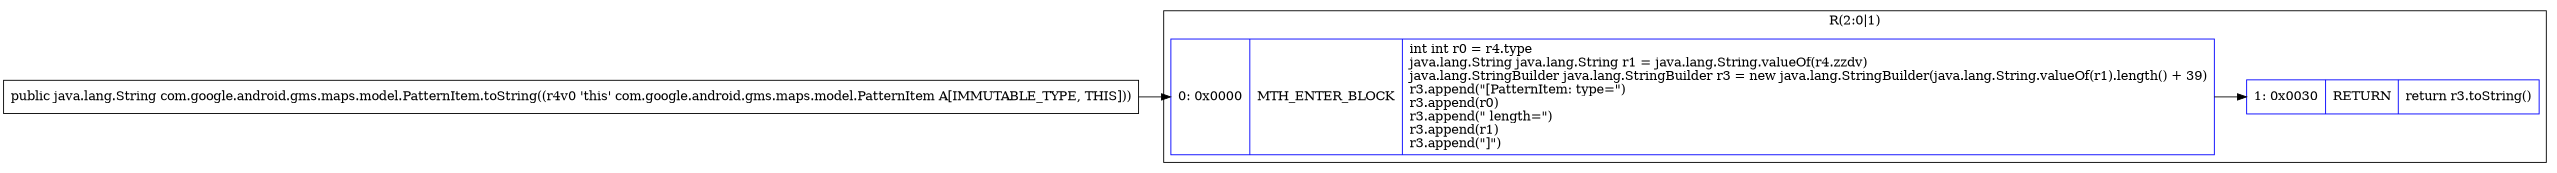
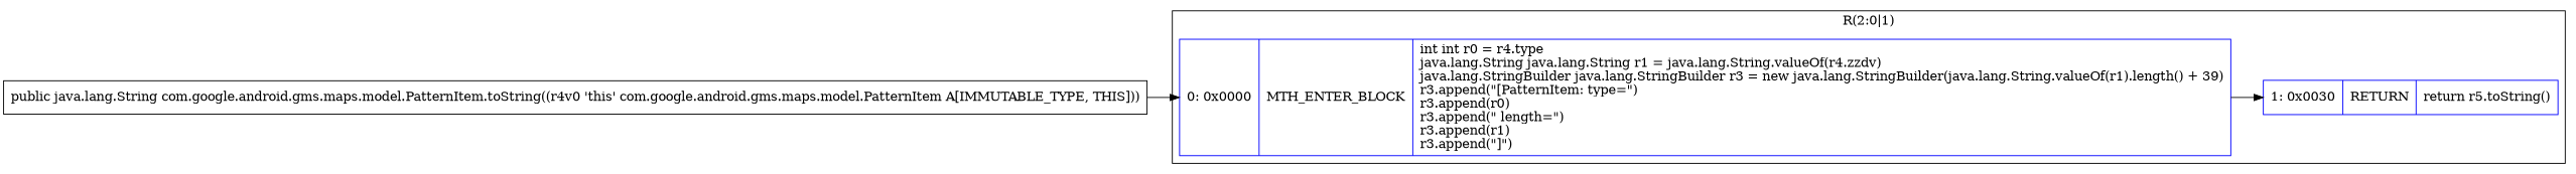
  digraph {
    rankdir=LR
    node [color=blue shape=record]
    n1 [label="{0\:\ 0x0000|MTH_ENTER_BLOCK\l|int int r0 = r4.type\ljava.lang.String java.lang.String r1 = java.lang.String.valueOf(r4.zzdv)\ljava.lang.StringBuilder java.lang.StringBuilder r3 = new java.lang.StringBuilder(java.lang.String.valueOf(r1).length() + 39)\lr3.append(\"[PatternItem: type=\")\lr3.append(r0)\lr3.append(\" length=\")\lr3.append(r1)\lr3.append(\"]\")\l}"]
-   n2 [label="{1\:\ 0x0030|RETURN\l|return r3.toString()\l}"]
+   n2 [label="{1\:\ 0x0030|RETURN\l|return r5.toString()\l}"]
    n3 [label="{public java.lang.String com.google.android.gms.maps.model.PatternItem.toString((r4v0 'this' com.google.android.gms.maps.model.PatternItem A[IMMUTABLE_TYPE, THIS])) }" color=""]
    subgraph cluster_1 {
      label="R(2:0|1)"
      n1
      n2
    }
    n1 -> n2
    n3 -> n1
  }
